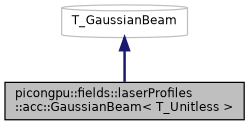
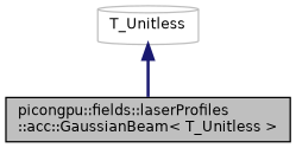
  digraph {
    node [fontname=Helvetica fontsize=10 style=filled]
    n1 [color=black fillcolor=grey75 fontcolor=black height=0.2 label="picongpu::fields::laserProfiles\l::acc::GaussianBeam\< T_Unitless \>" shape=box width=0.4]
-   n2 [color=grey75 fillcolor=white height=0.2 label=T_GaussianBeam shape=cylinder width=0.4]
+   n2 [color=grey75 fillcolor=white height=0.2 label=T_Unitless shape=cylinder width=0.4]
    n2 -> n1 [color=midnightblue dir=back fontname=Helvetica fontsize=10 labelfontname=Helvetica labelfontsize=10 style=bold]
  }
